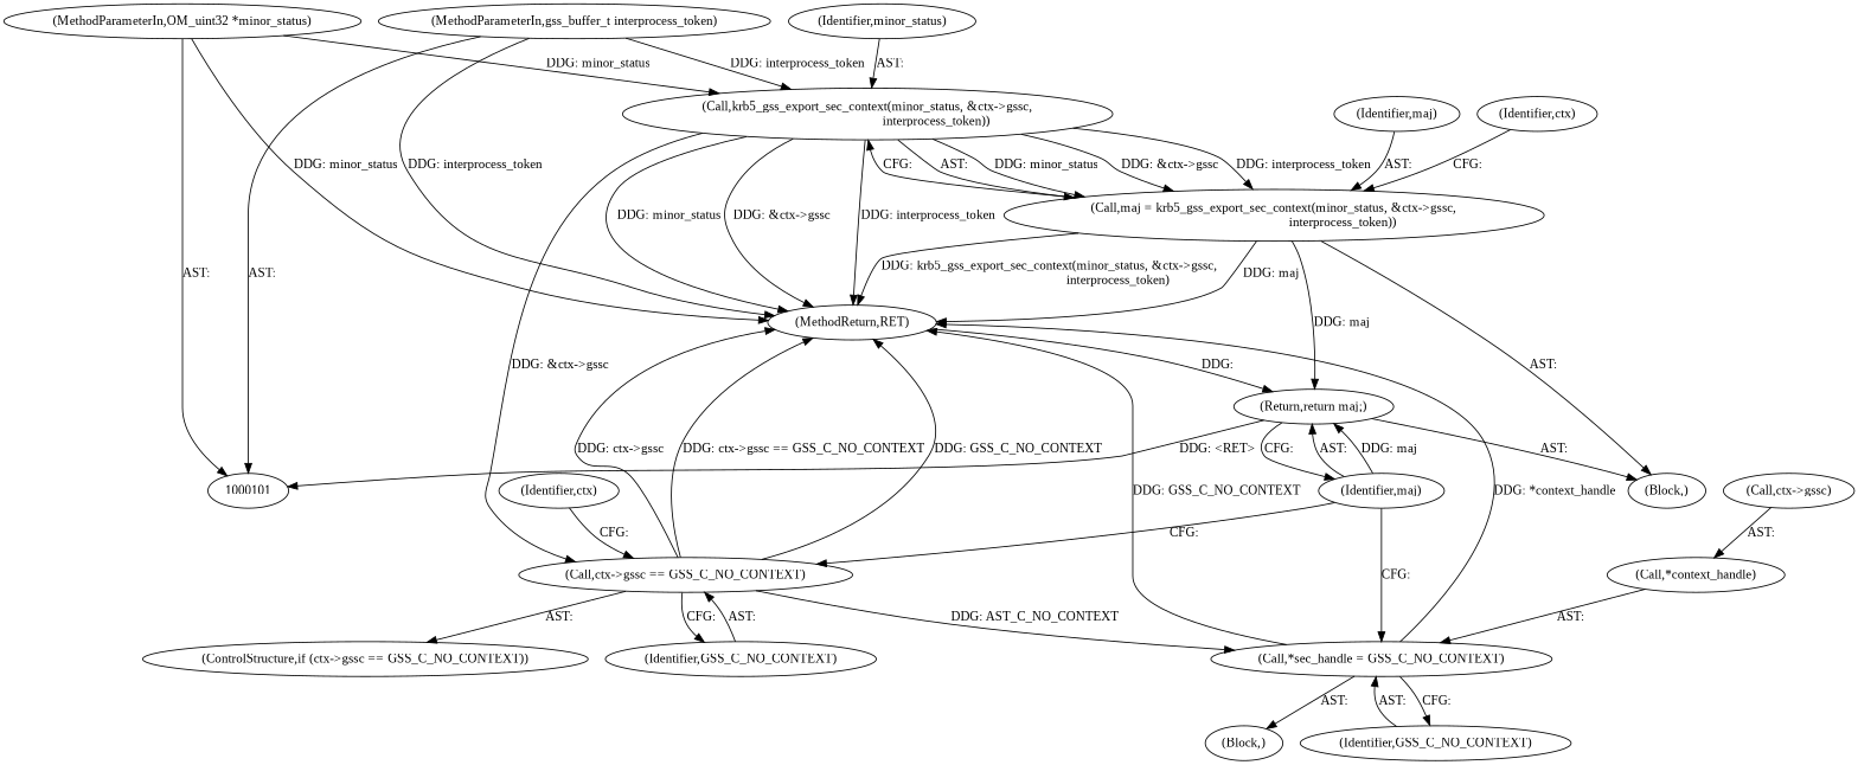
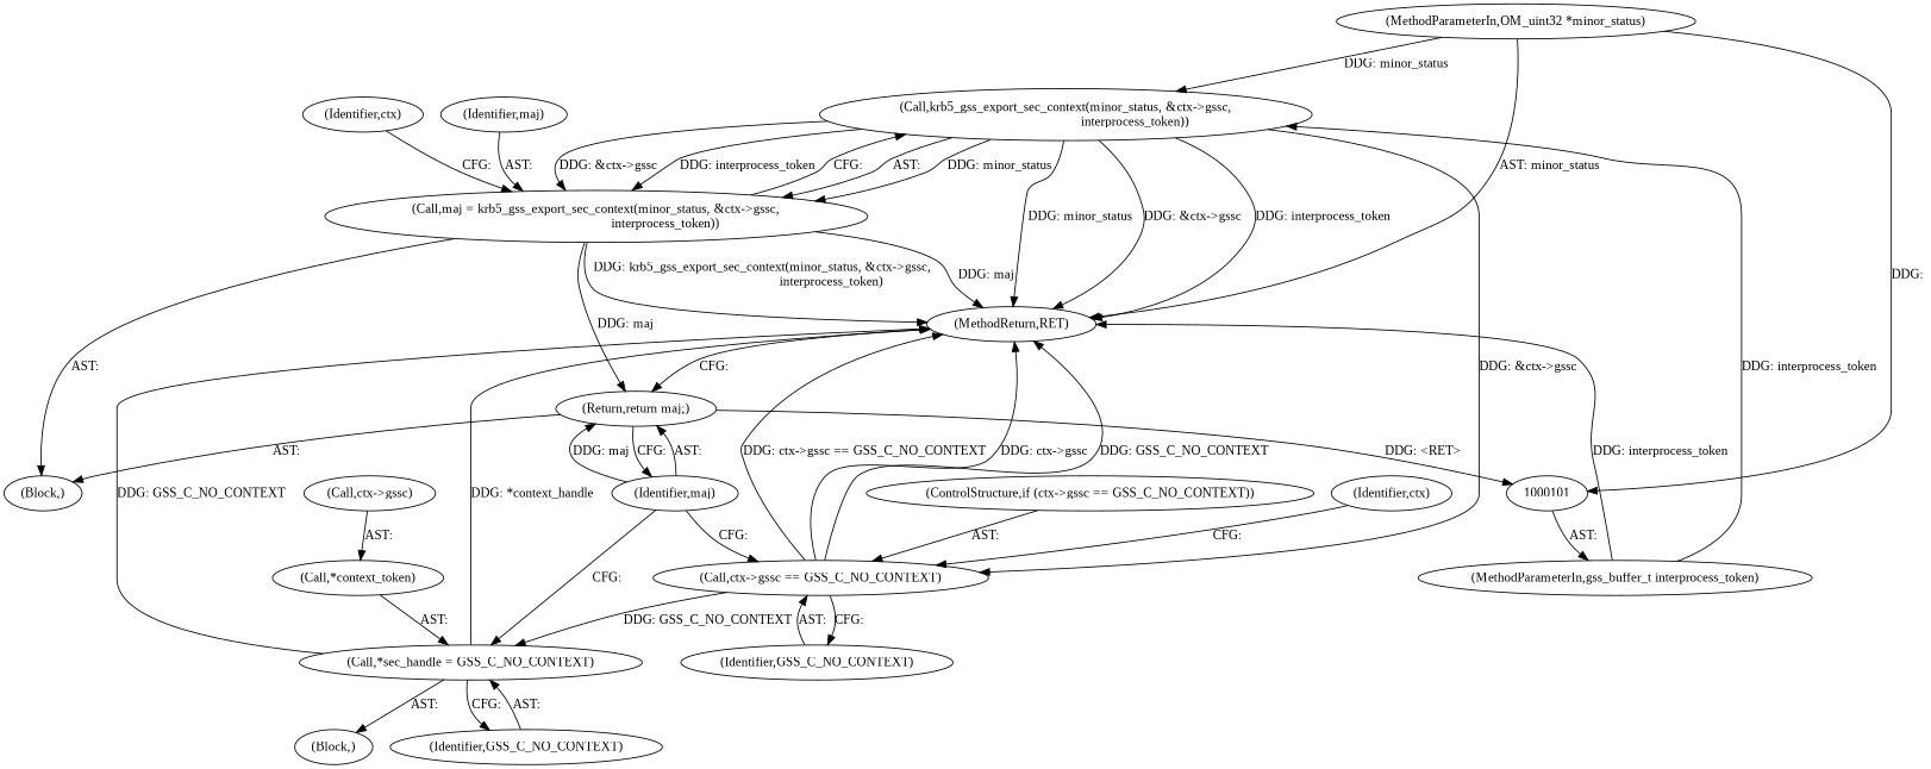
  digraph {
    fontname="Liberation Serif"
    node [fontname="Liberation Serif"]
    edge [fontname="Liberation Serif"]
    n1 [label="(Call,krb5_gss_export_sec_context(minor_status, &ctx->gssc,\n                                      interprocess_token))"]
    n2 [label="(Call,maj = krb5_gss_export_sec_context(minor_status, &ctx->gssc,\n                                      interprocess_token))"]
    n3 [label="(Call,ctx->gssc == GSS_C_NO_CONTEXT)"]
    n4 [label="(MethodReturn,RET)"]
    n5 [label="(Return,return maj;)"]
    n6 [label="(Block,)"]
    n7 [label="(Call,*sec_handle = GSS_C_NO_CONTEXT)"]
    n8 [label="(ControlStructure,if (ctx->gssc == GSS_C_NO_CONTEXT))"]
    n9 [label="(Identifier,GSS_C_NO_CONTEXT)"]
    n10 [label="(MethodParameterIn,OM_uint32 *minor_status)"]
    1000101
    n12 [label="(MethodParameterIn,gss_buffer_t interprocess_token)"]
    n13 [label="(Identifier,maj)"]
    n14 [label="(Block,)"]
    n15 [label="(Identifier,GSS_C_NO_CONTEXT)"]
-   n16 [label="(Call,*context_handle)"]
+   n16 [label="(Call,*context_token)"]
    n17 [label="(Identifier,maj)"]
    n18 [label="(Identifier,ctx)"]
    n19 [label="(Identifier,ctx)"]
    n20 [label="(Call,ctx->gssc)"]
-   n21 [label="(Identifier,minor_status)"]
    n1 -> n2 [label="AST: "]
    n1 -> n2 [label="DDG: minor_status"]
    n1 -> n2 [label="DDG: &ctx->gssc"]
    n1 -> n2 [label="DDG: interprocess_token"]
    n1 -> n3 [label="DDG: &ctx->gssc"]
    n1 -> n4 [label="DDG: &ctx->gssc"]
    n1 -> n4 [label="DDG: interprocess_token"]
    n1 -> n4 [label="DDG: minor_status"]
    n2 -> n1 [label="CFG: "]
    n2 -> n4 [label="DDG: maj"]
    n2 -> n4 [label="DDG: krb5_gss_export_sec_context(minor_status, &ctx->gssc,\n                                      interprocess_token)"]
    n2 -> n5 [label="DDG: maj"]
    n2 -> n6 [label="AST: "]
    n3 -> n4 [label="DDG: ctx->gssc"]
    n3 -> n4 [label="DDG: GSS_C_NO_CONTEXT"]
    n3 -> n4 [label="DDG: ctx->gssc == GSS_C_NO_CONTEXT"]
-   n3 -> n7 [label="DDG: AST_C_NO_CONTEXT"]
-   n3 -> n8 [label="AST: "]
+   n3 -> n7 [label="DDG: GSS_C_NO_CONTEXT"]
+   n8 -> n3 [label="AST: "]
    n3 -> n9 [label="CFG: "]
-   n4 -> n5 [label="DDG: "]
+   n4 -> n5 [label="CFG: "]
    n5 -> n6 [label="AST: "]
    n5 -> 1000101 [label="DDG: <RET>"]
    n5 -> n13 [label="CFG: "]
    n7 -> n4 [label="DDG: GSS_C_NO_CONTEXT"]
    n7 -> n4 [label="DDG: *context_handle"]
    n7 -> n14 [label="AST: "]
    n7 -> n15 [label="CFG: "]
    n9 -> n3 [label="AST: "]
    n10 -> n1 [label="DDG: minor_status"]
-   n10 -> n4 [label="DDG: minor_status"]
-   n10 -> 1000101 [label="AST: "]
+   n10 -> n4 [label="AST: minor_status"]
+   n10 -> 1000101 [label="DDG: "]
    n12 -> n1 [label="DDG: interprocess_token"]
    n12 -> n4 [label="DDG: interprocess_token"]
-   n12 -> 1000101 [label="AST: "]
+   1000101 -> n12 [label="AST: "]
    n13 -> n3 [label="CFG: "]
    n13 -> n5 [label="AST: "]
    n13 -> n5 [label="DDG: maj"]
    n13 -> n7 [label="CFG: "]
    n15 -> n7 [label="AST: "]
    n16 -> n7 [label="AST: "]
    n17 -> n2 [label="AST: "]
    n18 -> n2 [label="CFG: "]
    n19 -> n3 [label="CFG: "]
    n20 -> n16 [label="AST: "]
-   n21 -> n1 [label="AST: "]
  }
